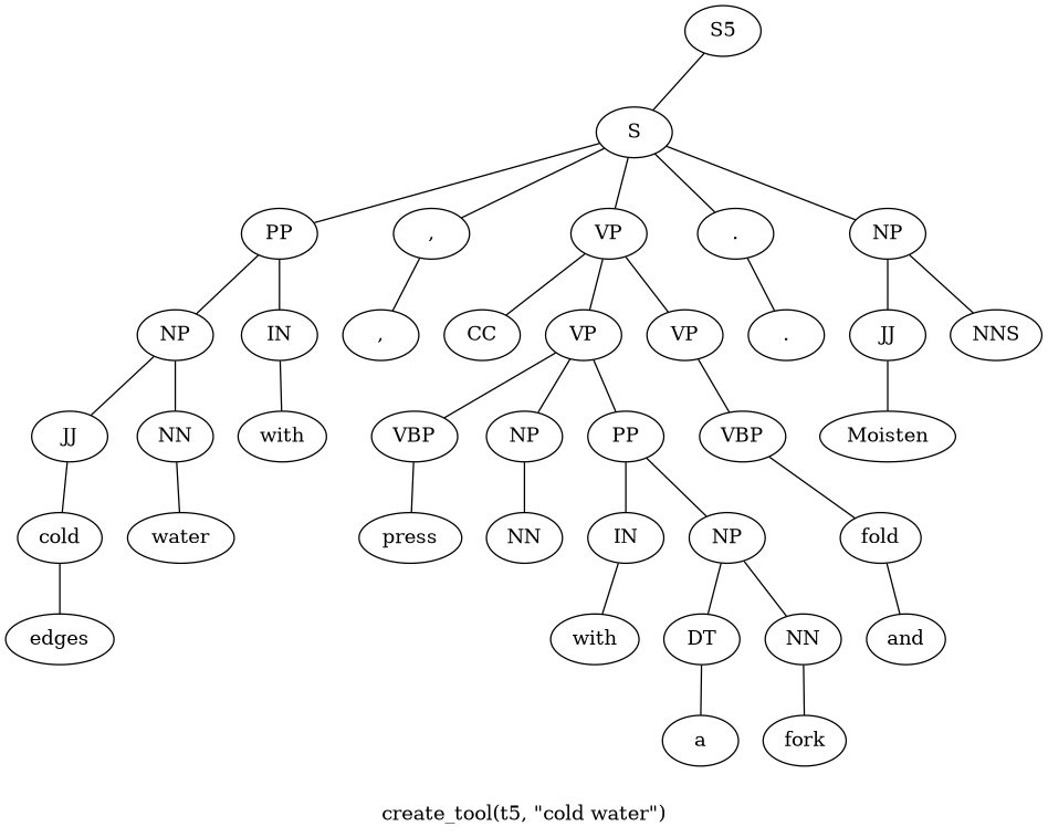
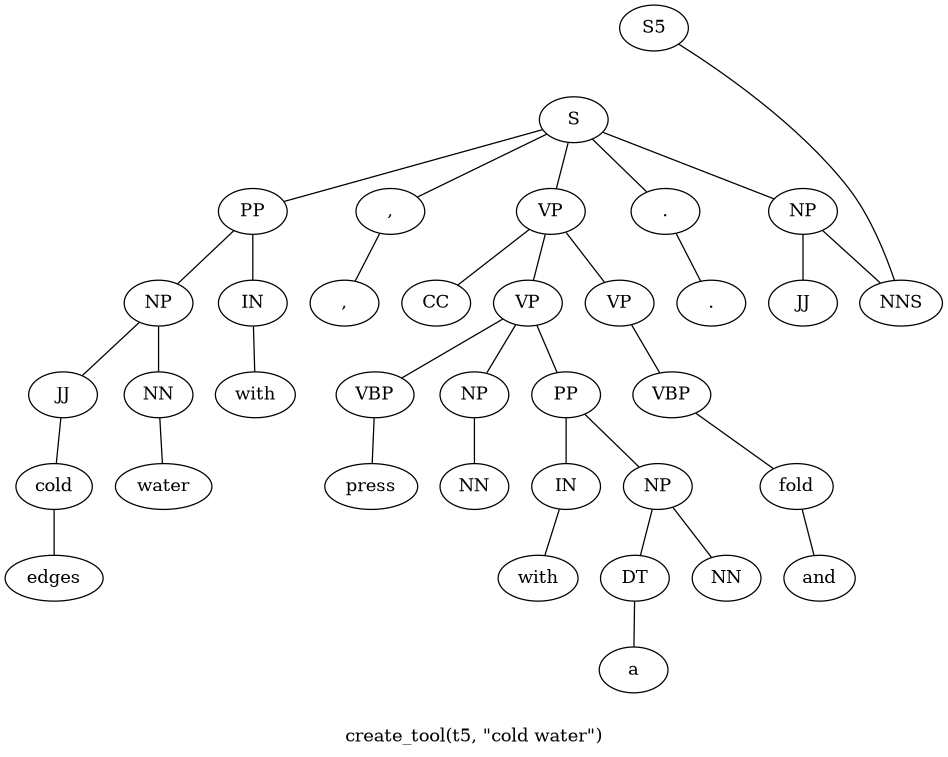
  graph {
    label="create_tool(t5, \"cold water\")"
    n1 [label=S5]
    n2 [label=S]
    n3 [label=NP]
    n4 [label=PP]
    n5 [label=","]
    n6 [label=VP]
    n7 [label="."]
    n8 [label=JJ]
    n9 [label=NNS]
    n10 [label=IN]
    n11 [label=NP]
    n12 [label=","]
    n13 [label=VP]
    n14 [label=CC]
    n15 [label=VP]
    n16 [label="."]
-   n17 [label=Moisten]
    n18 [label=edges]
    n19 [label=with]
    n20 [label=JJ]
    n21 [label=NN]
    n22 [label=cold]
    n23 [label=water]
    n24 [label=VBP]
    n25 [label=VBP]
    n26 [label=NP]
    n27 [label=PP]
    n28 [label=fold]
    n29 [label=and]
    n30 [label=press]
    n31 [label=NN]
    n32 [label=IN]
    n33 [label=NP]
    n34 [label=with]
    n35 [label=DT]
    n36 [label=NN]
    n37 [label=a]
-   n38 [label=fork]
-   n1 -- n2
+   n1 -- n9
    n2 -- n3
    n2 -- n4
    n2 -- n5
    n2 -- n6
    n2 -- n7
    n3 -- n8
    n3 -- n9
    n4 -- n10
    n4 -- n11
    n5 -- n12
    n6 -- n13
    n6 -- n14
    n6 -- n15
    n7 -- n16
-   n8 -- n17
    n10 -- n19
    n11 -- n20
    n11 -- n21
    n13 -- n24
    n15 -- n25
    n15 -- n26
    n15 -- n27
    n20 -- n22
    n21 -- n23
    n22 -- n18
    n24 -- n28
    n25 -- n30
    n26 -- n31
    n27 -- n32
    n27 -- n33
    n28 -- n29
    n32 -- n34
    n33 -- n35
    n33 -- n36
    n35 -- n37
-   n36 -- n38
  }
